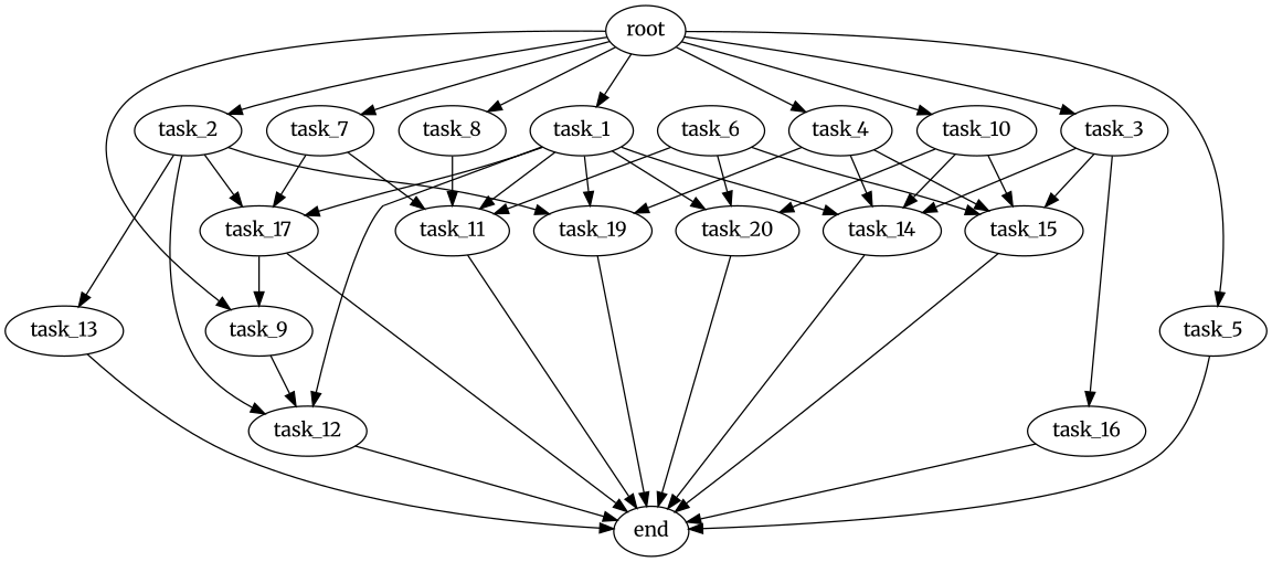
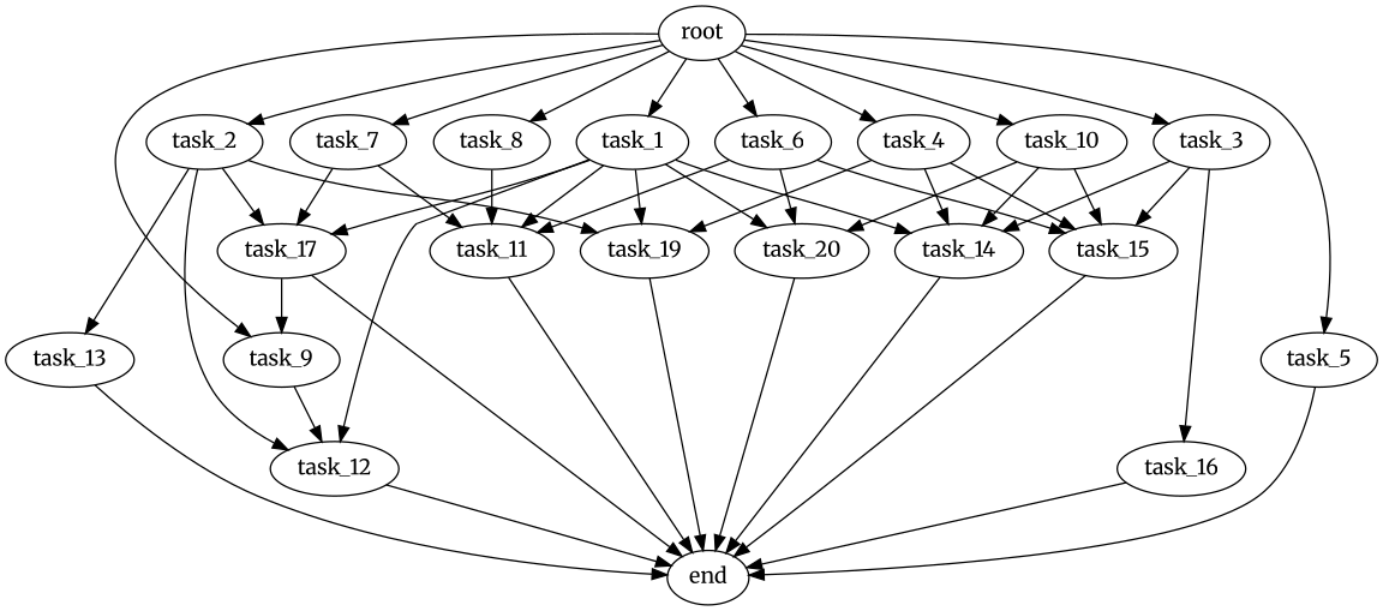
  digraph {
    fontname=Merriweather
    node [fontname=Merriweather]
    edge [fontname=Merriweather]
    root
    task_1
    task_2
    task_3
    task_4
    task_5
    task_6
    task_7
    task_8
    task_9
    task_10
    task_11
    task_12
    task_14
    task_17
    task_19
    task_20
    task_13
    task_15
    task_16
    end
    root -> task_1
    root -> task_2
    root -> task_3
    root -> task_4
    root -> task_5
+   root -> task_6
    root -> task_7
    root -> task_8
    root -> task_9
    root -> task_10
    task_1 -> task_11
    task_1 -> task_12
    task_1 -> task_14
    task_1 -> task_17
    task_1 -> task_19
    task_1 -> task_20
    task_2 -> task_12
    task_2 -> task_17
    task_2 -> task_19
    task_2 -> task_13
    task_3 -> task_14
    task_3 -> task_15
    task_3 -> task_16
    task_4 -> task_14
    task_4 -> task_19
    task_4 -> task_15
    task_5 -> end
    task_6 -> task_11
    task_6 -> task_20
    task_6 -> task_15
    task_7 -> task_11
    task_7 -> task_17
    task_8 -> task_11
    task_9 -> task_12
    task_10 -> task_14
    task_10 -> task_20
    task_10 -> task_15
    task_11 -> end
    task_12 -> end
    task_14 -> end
    task_17 -> task_9
    task_17 -> end
    task_19 -> end
    task_20 -> end
    task_13 -> end
    task_15 -> end
    task_16 -> end
  }
